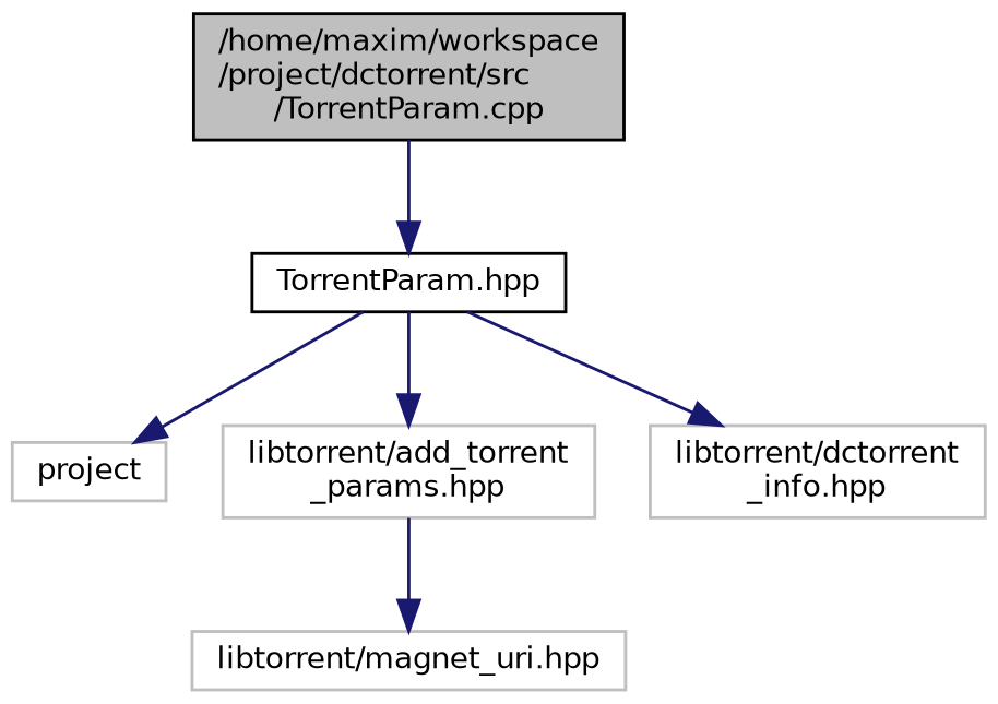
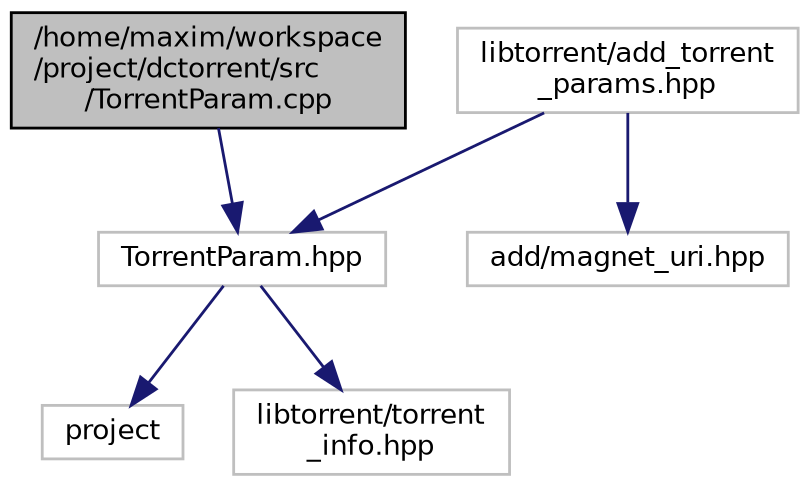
  digraph {
    fontname="DejaVu Sans"
    node [color=grey75 fillcolor=white fontname="DejaVu Sans" fontsize=10 shape=record style=filled]
    edge [color=midnightblue fontname="DejaVu Sans" fontsize=10 labelfontname=Helvetica labelfontsize=10 style=solid]
    n1 [color=black fillcolor=grey75 fontcolor=black height=0.2 label="/home/maxim/workspace\l/project/dctorrent/src\l/TorrentParam.cpp" width=0.4]
-   n2 [color=black height=0.2 label="TorrentParam.hpp" width=0.4]
+   n2 [height=0.2 label="TorrentParam.hpp" width=0.4]
    n3 [height=0.2 label=project width=0.4]
    n4 [height=0.2 label="libtorrent/add_torrent\l_params.hpp" width=0.4]
-   n5 [height=0.2 label="libtorrent/dctorrent\l_info.hpp" width=0.4]
-   n6 [height=0.2 label="libtorrent/magnet_uri.hpp" width=0.4]
+   n5 [height=0.2 label="libtorrent/torrent\l_info.hpp" width=0.4]
+   n6 [height=0.2 label="add/magnet_uri.hpp" width=0.4]
    n1 -> n2
    n2 -> n3
-   n2 -> n4
+   n4 -> n2
    n2 -> n5
    n4 -> n6
  }
